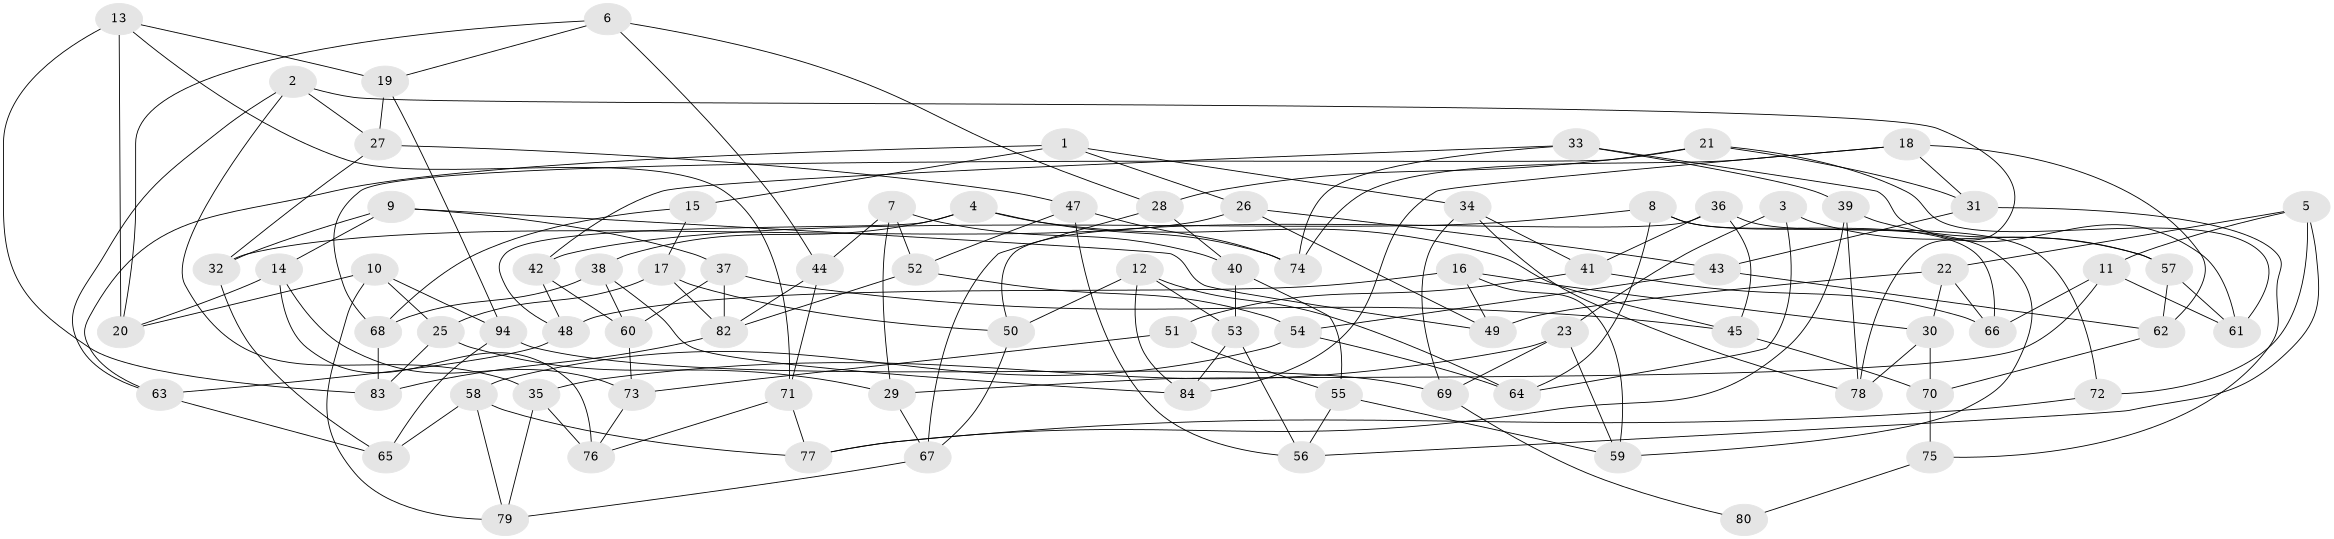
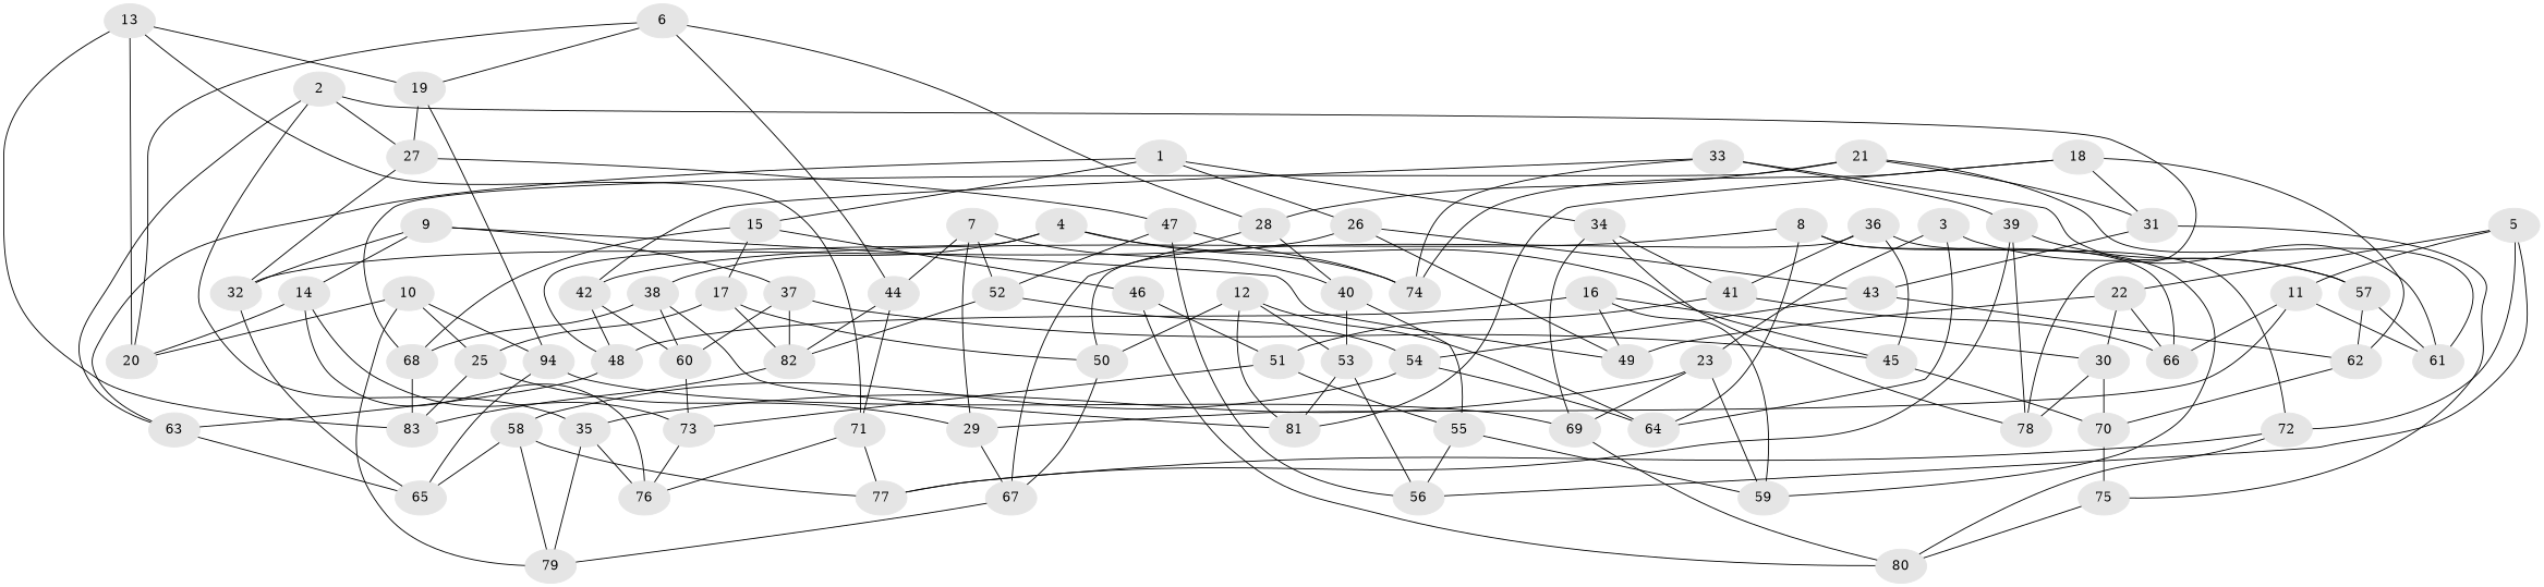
  graph {
    node [color=gray90 style=filled]
    1
    15
    26
    34
    63
    17
+   46
    68
    32
    49
    43
    78
    69
    41
    65
    2
    27
    35
    47
    79
    76
    3
    23
    57
    64
    59
    61
    62
    75
    80
    4
    38
    45
    48
    74
-   81 [label=84]
+   81
    60
    70
    5
    11
    22
    56
    72
    29
    66
    30
    77
    6
    19
    20
    28
    44
    n53 [label=94]
    40
    67
    71
    82
    7
    52
    53
    55
    54
    8
    42
    9
    14
    37
    73
    10
    25
    83
    12
    50
    13
    51
    16
    18
    31
    21
    33
    39
    36
    58
    1 -- 15
    1 -- 26
    1 -- 34
    1 -- 63
    15 -- 17
+   15 -- 46
    15 -- 68
    26 -- 32
    26 -- 49
    26 -- 43
    34 -- 78
    34 -- 69
    34 -- 41
    63 -- 65
    17 -- 82
    17 -- 25
    17 -- 50
+   46 -- 80
+   46 -- 51
    68 -- 83
    32 -- 65
    43 -- 62
    43 -- 54
    69 -- 80
    41 -- 66
    41 -- 51
    2 -- 63
    2 -- 78
    2 -- 27
    2 -- 35
    27 -- 32
    27 -- 47
    35 -- 79
    35 -- 76
    47 -- 74
    47 -- 56
    47 -- 52
    3 -- 23
    3 -- 57
    3 -- 64
    23 -- 69
    23 -- 35
    23 -- 59
    57 -- 61
    57 -- 62
    62 -- 70
    75 -- 80
    4 -- 38
    4 -- 45
    4 -- 48
    4 -- 74
    38 -- 68
    38 -- 81
    38 -- 60
    45 -- 70
    48 -- 63
    60 -- 73
    70 -- 75
    5 -- 11
    5 -- 22
    5 -- 56
    5 -- 72
    11 -- 61
    11 -- 29
    11 -- 66
    22 -- 49
    22 -- 66
    22 -- 30
+   72 -- 80
    72 -- 77
    29 -- 67
    30 -- 78
    30 -- 70
    6 -- 19
    6 -- 20
    6 -- 28
    6 -- 44
    19 -- 27
    19 -- n53
    28 -- 40
    28 -- 67
    44 -- 71
    44 -- 82
    n53 -- 69
    n53 -- 65
    40 -- 53
    40 -- 55
    67 -- 79
    71 -- 76
    71 -- 77
    82 -- 83
    7 -- 29
    7 -- 44
    7 -- 40
    7 -- 52
    52 -- 82
    52 -- 54
    53 -- 81
    53 -- 56
    55 -- 59
    55 -- 56
    54 -- 64
    54 -- 58
    8 -- 64
    8 -- 59
    8 -- 66
    8 -- 42
    42 -- 48
    42 -- 60
    9 -- 32
    9 -- 49
    9 -- 14
    9 -- 37
    14 -- 76
    14 -- 20
    14 -- 73
    37 -- 45
    37 -- 60
    37 -- 82
    73 -- 76
    10 -- 79
    10 -- 20
    10 -- n53
    10 -- 25
    25 -- 29
    25 -- 83
    12 -- 64
    12 -- 81
    12 -- 53
    12 -- 50
    50 -- 67
    13 -- 19
    13 -- 20
    13 -- 71
    13 -- 83
    51 -- 55
    51 -- 73
    16 -- 49
    16 -- 59
    16 -- 48
    16 -- 30
    18 -- 62
    18 -- 74
    18 -- 81
    18 -- 31
    31 -- 43
    31 -- 75
    21 -- 68
    21 -- 61
    21 -- 28
    21 -- 31
    33 -- 61
    33 -- 74
    33 -- 42
    33 -- 39
    39 -- 78
    39 -- 57
    39 -- 77
    36 -- 41
    36 -- 45
    36 -- 72
    36 -- 50
    58 -- 65
    58 -- 79
    58 -- 77
  }
